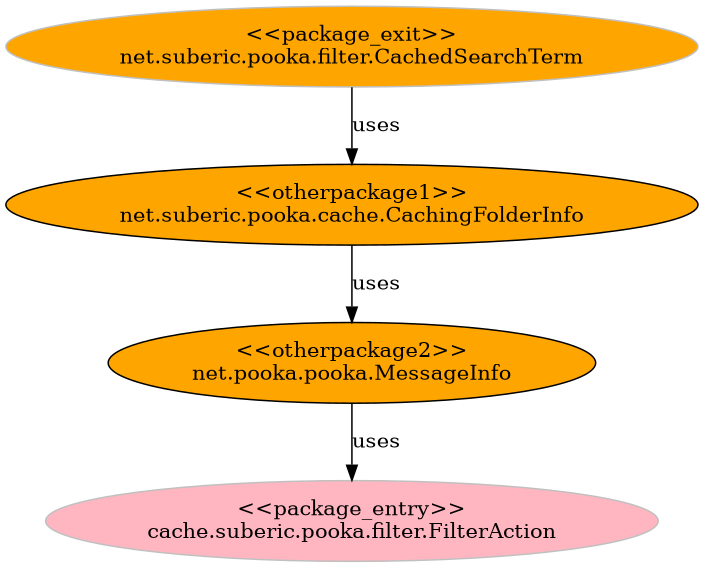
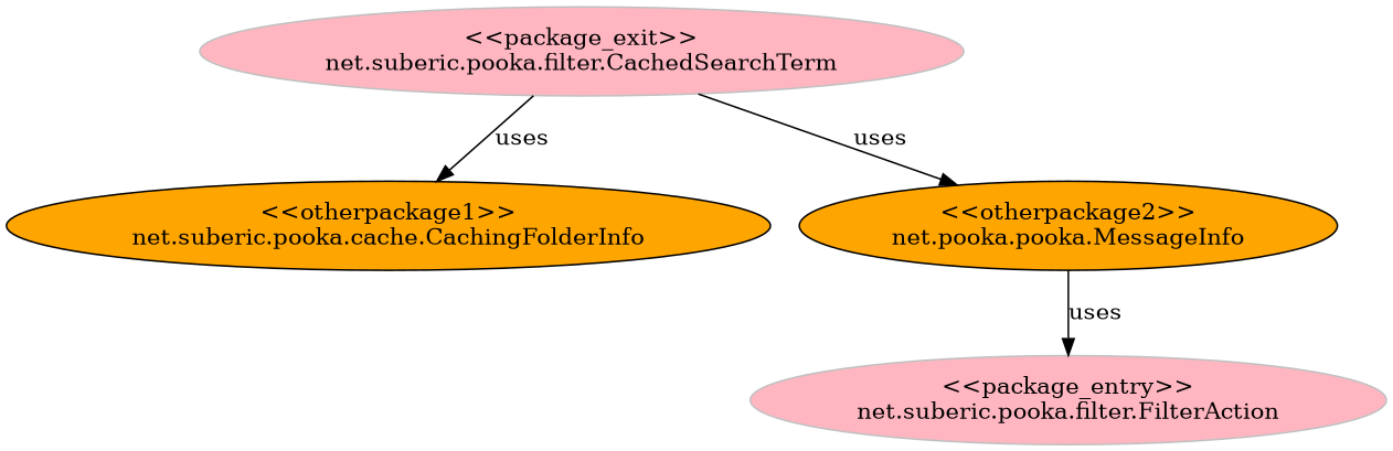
  digraph {
    node [fillcolor=lightpink style=filled]
-   n1 [color=grey fillcolor=orange label="<<package_exit>>\nnet.suberic.pooka.filter.CachedSearchTerm"]
+   n1 [color=grey label="<<package_exit>>\nnet.suberic.pooka.filter.CachedSearchTerm"]
    n2 [fillcolor=orange label="<<otherpackage1>>\nnet.suberic.pooka.cache.CachingFolderInfo"]
    n3 [fillcolor=orange label="<<otherpackage2>>\nnet.pooka.pooka.MessageInfo"]
-   n4 [color=grey label="<<package_entry>>\ncache.suberic.pooka.filter.FilterAction"]
+   n4 [color=grey label="<<package_entry>>\nnet.suberic.pooka.filter.FilterAction"]
    n1 -> n2 [label=uses]
-   n2 -> n3 [label=uses]
+   n1 -> n3 [label=uses]
    n3 -> n4 [label=uses]
  }
